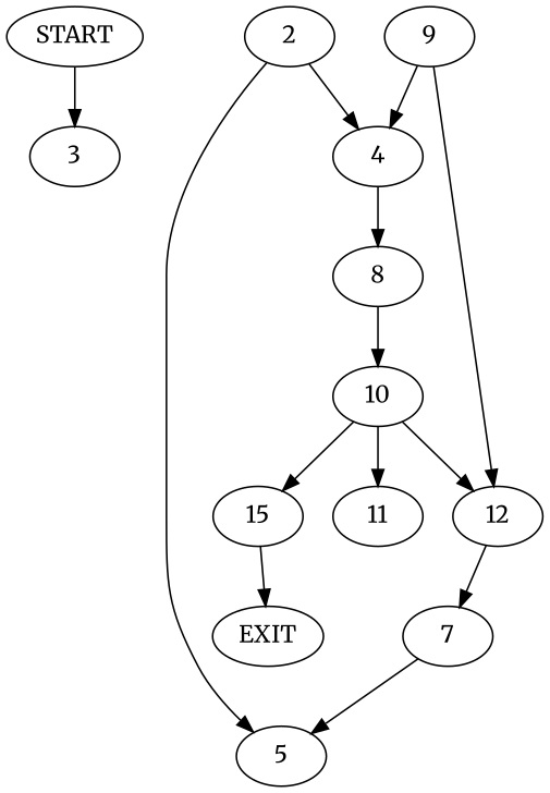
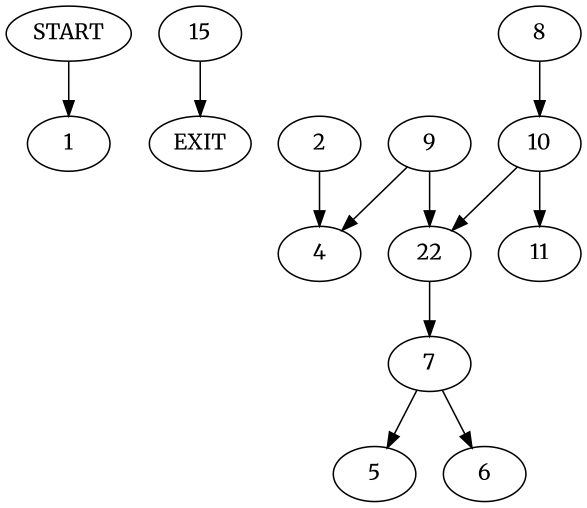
  digraph {
    fontname=Merriweather
    node [fontname=Merriweather]
    edge [fontname=Merriweather]
    n1 [label=START]
-   1 [label=3]
+   1
    n3 [label=EXIT]
    2
    4
    5
    8
    10
    9
-   12
+   12 [label=22]
    7
+   6
    11
    n14 [label=15]
    n1 -> 1
    2 -> 4
-   2 -> 5
-   4 -> 8
    8 -> 10
    10 -> 12
    10 -> 11
-   10 -> n14
    9 -> 4
    9 -> 12
    12 -> 7
    7 -> 5
+   7 -> 6
    n14 -> n3
  }
